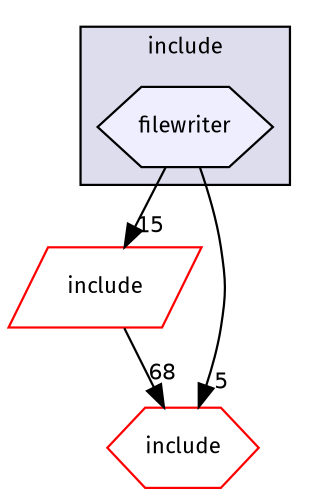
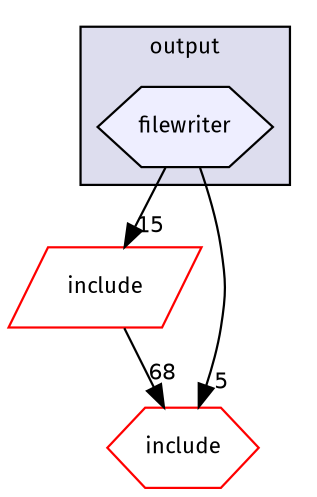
  digraph {
    compound=true
    fontname="Fira Sans"
    node [fillcolor=white fontname="Fira Sans" fontsize=10 shape=hexagon style=filled color=red]
    edge [labeldistance=1.5 labelfontname=Helvetica labelfontsize=10 fontname="Fira Sans"]
    n1 [fillcolor="#eeeeff" label=filewriter pencolor=black color=""]
    n2 [label=include shape=parallelogram]
    n3 [label=include]
    subgraph cluster_1 {
      bgcolor="#ddddee"
      fontsize=10
-     label=include
+     label=output
      pencolor=black
      n1
    }
    n1 -> n2 [headlabel=15]
    n1 -> n3 [headlabel=5]
    n2 -> n3 [headlabel=68]
  }
